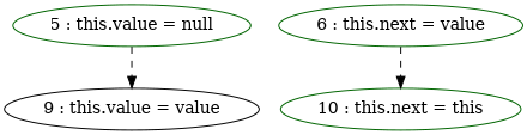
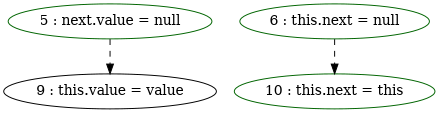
  digraph {
    node [color=darkgreen]
    edge [style=dashed]
    "9 : this.value = value" [color=black]
-   "5 : this.value = null"
+   "5 : this.value = null" [label="5 : next.value = null"]
    n3 [label="10 : this.next = this"]
-   "6 : this.next = null" [label="6 : this.next = value"]
+   "6 : this.next = null"
    "5 : this.value = null" -> "9 : this.value = value"
    "6 : this.next = null" -> n3
  }
